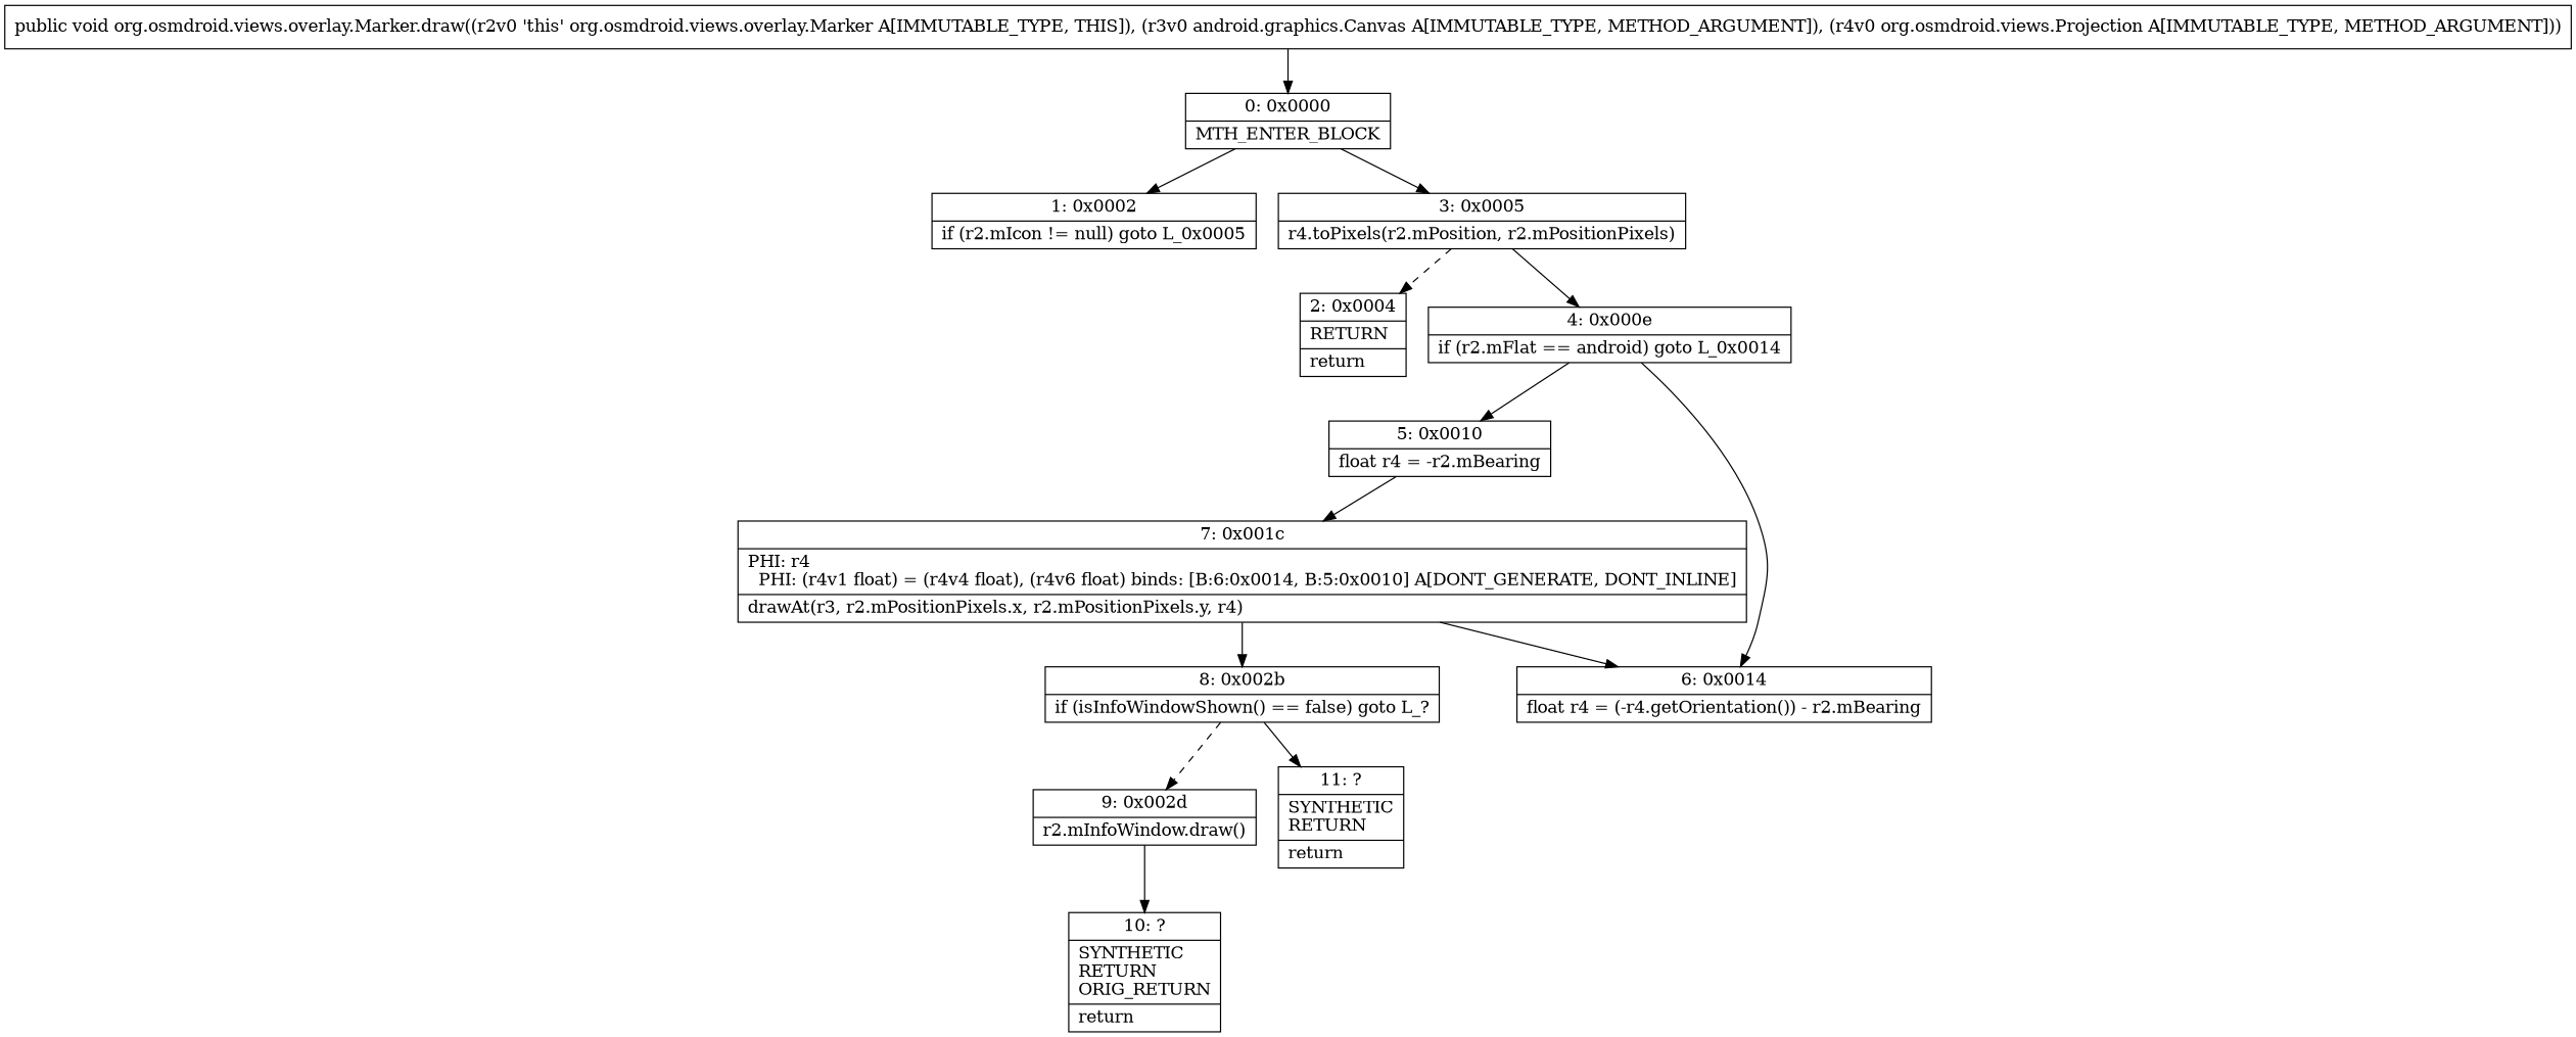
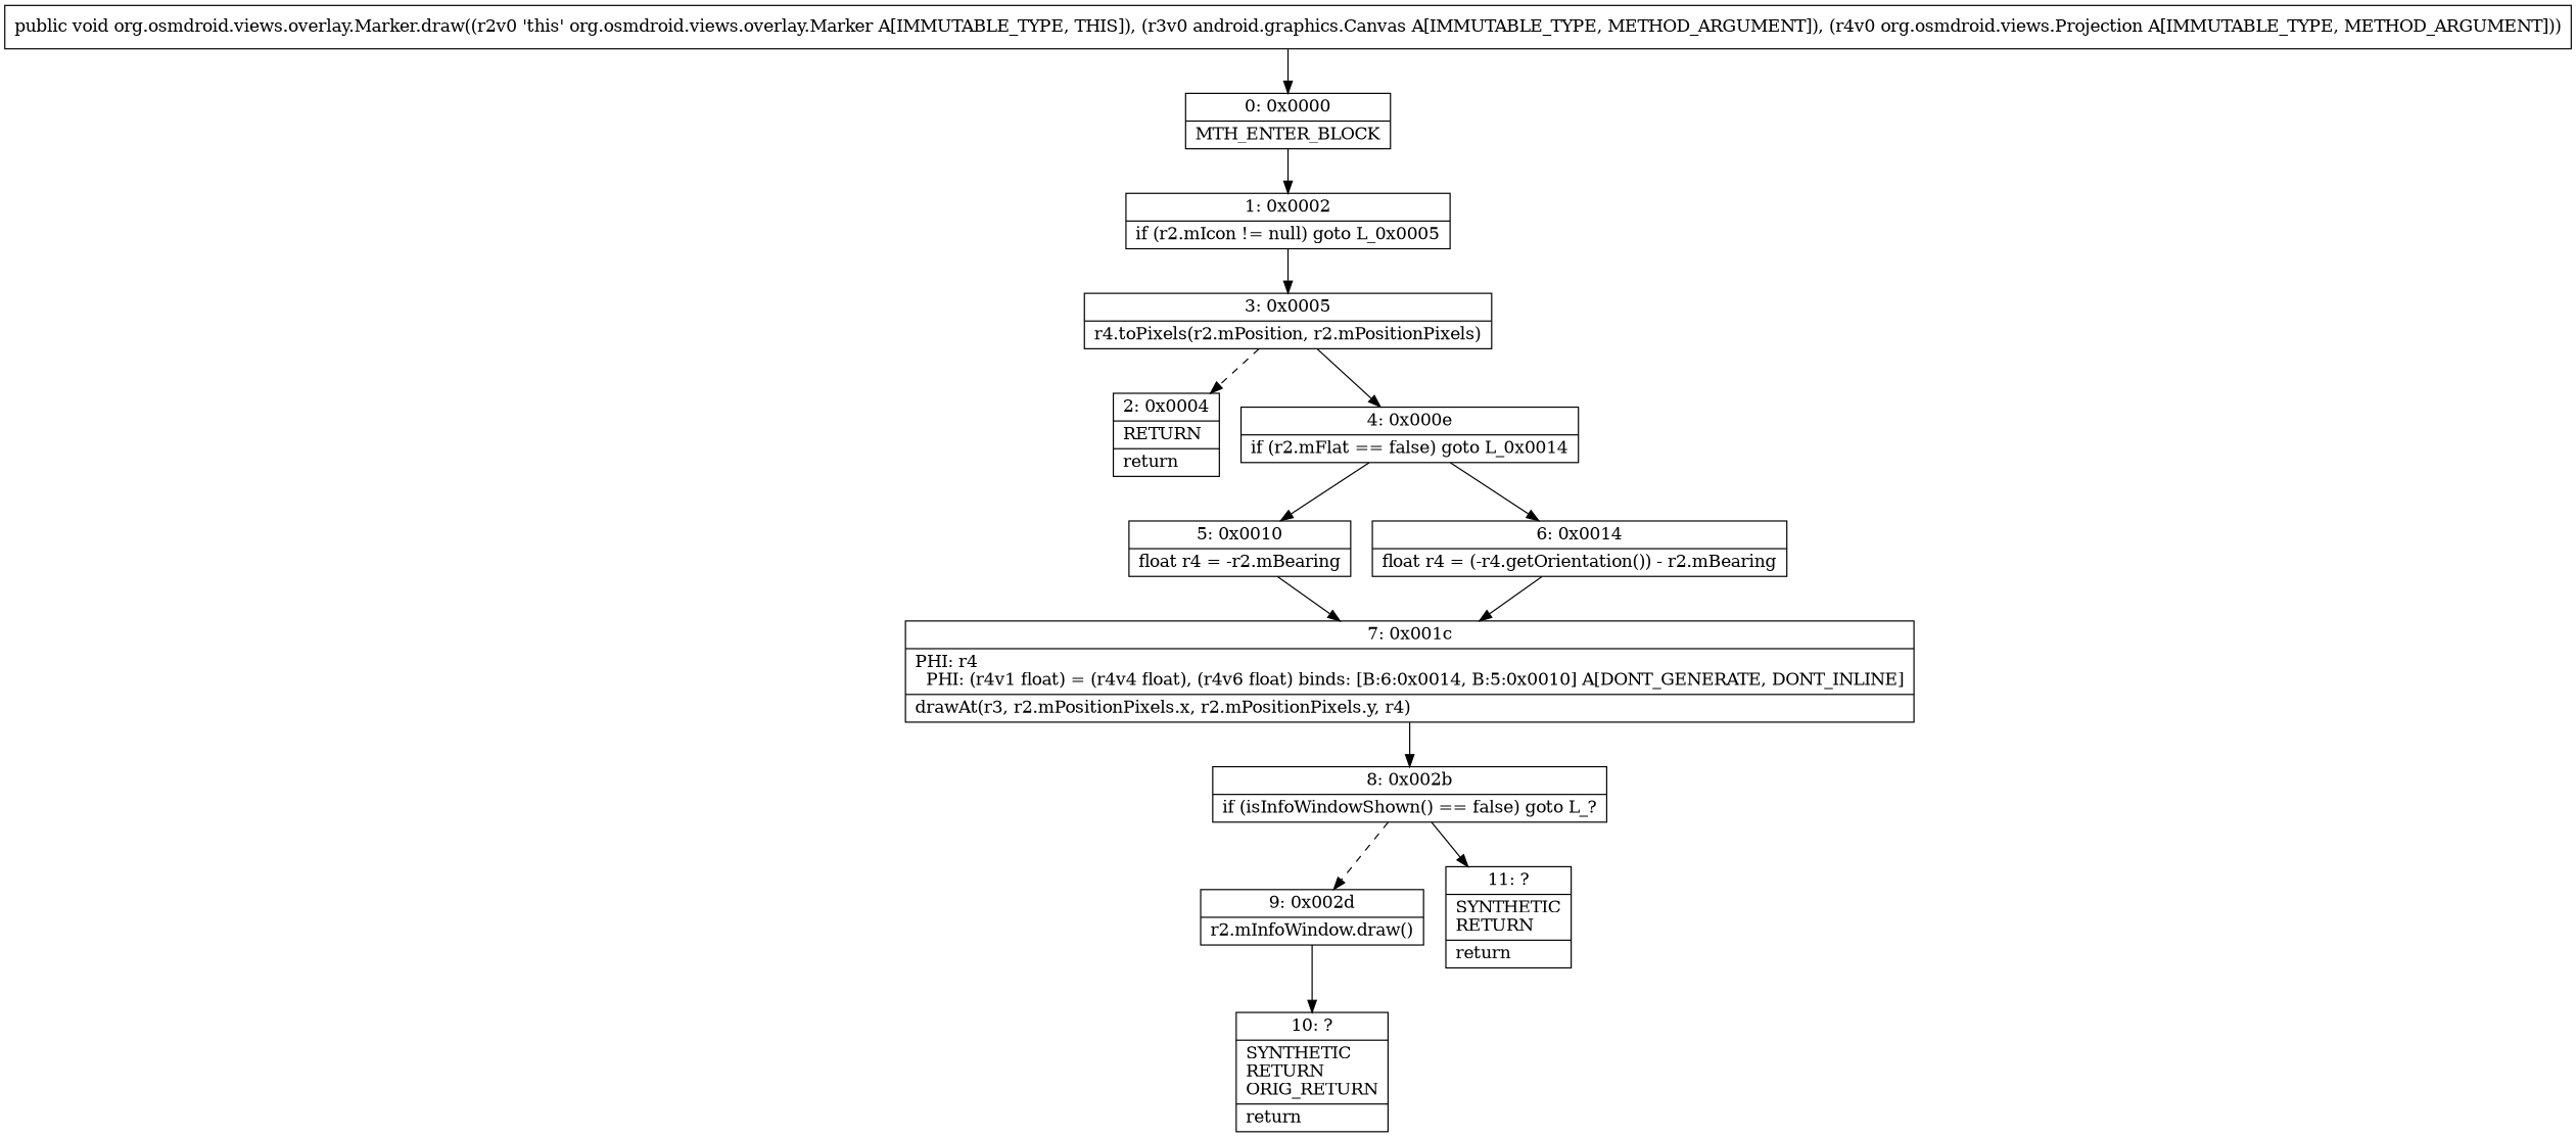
  digraph {
    node [shape=record]
    n1 [label="{0\:\ 0x0000|MTH_ENTER_BLOCK\l}"]
    n2 [label="{1\:\ 0x0002|if (r2.mIcon != null) goto L_0x0005\l}"]
    n3 [label="{3\:\ 0x0005|r4.toPixels(r2.mPosition, r2.mPositionPixels)\l}"]
    n4 [label="{2\:\ 0x0004|RETURN\l|return\l}"]
-   n5 [label="{4\:\ 0x000e|if (r2.mFlat == android) goto L_0x0014\l}"]
+   n5 [label="{4\:\ 0x000e|if (r2.mFlat == false) goto L_0x0014\l}"]
    n6 [label="{5\:\ 0x0010|float r4 = \-r2.mBearing\l}"]
    n7 [label="{6\:\ 0x0014|float r4 = (\-r4.getOrientation()) \- r2.mBearing\l}"]
    n8 [label="{7\:\ 0x001c|PHI: r4 \l  PHI: (r4v1 float) = (r4v4 float), (r4v6 float) binds: [B:6:0x0014, B:5:0x0010] A[DONT_GENERATE, DONT_INLINE]\l|drawAt(r3, r2.mPositionPixels.x, r2.mPositionPixels.y, r4)\l}"]
    n9 [label="{8\:\ 0x002b|if (isInfoWindowShown() == false) goto L_?\l}"]
    n10 [label="{9\:\ 0x002d|r2.mInfoWindow.draw()\l}"]
    n11 [label="{11\:\ ?|SYNTHETIC\lRETURN\l|return\l}"]
    n12 [label="{10\:\ ?|SYNTHETIC\lRETURN\lORIG_RETURN\l|return\l}"]
    n13 [label="{public void org.osmdroid.views.overlay.Marker.draw((r2v0 'this' org.osmdroid.views.overlay.Marker A[IMMUTABLE_TYPE, THIS]), (r3v0 android.graphics.Canvas A[IMMUTABLE_TYPE, METHOD_ARGUMENT]), (r4v0 org.osmdroid.views.Projection A[IMMUTABLE_TYPE, METHOD_ARGUMENT])) }"]
    n1 -> n2
-   n1 -> n3
+   n2 -> n3
    n3 -> n4 [style=dashed]
    n3 -> n5
    n5 -> n6 [style=solid]
    n5 -> n7
    n6 -> n8
-   n8 -> n7
+   n7 -> n8
    n8 -> n9
    n9 -> n10 [style=dashed]
    n9 -> n11
    n10 -> n12
    n13 -> n1
  }
